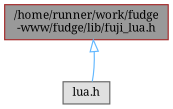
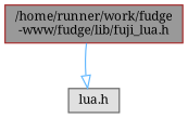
  digraph {
    fontname="Noto Serif"
    node [fontname="Noto Serif" fontsize=10 shape=box style=filled]
    n1 [color=brown fillcolor=grey60 fontcolor=black height=0.2 label="/home/runner/work/fudge\l-www/fudge/lib/fuji_lua.h" width=0.4]
    n2 [color=gray40 fillcolor="#E0E0E0" height=0.2 label="lua.h" width=0.4]
-   n2 -> n1 [color=steelblue1 fontname="Noto Serif" fontsize=10 labelfontname=Helvetica labelfontsize=10 style=solid arrowhead=onormal]
+   n1 -> n2 [color=steelblue1 fontname="Noto Serif" fontsize=10 labelfontname=Helvetica labelfontsize=10 style=solid arrowhead=onormal]
  }
